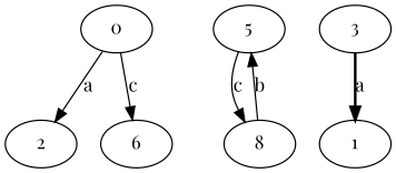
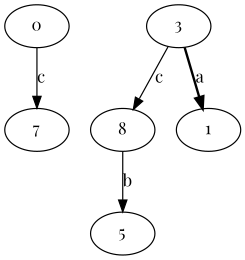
  strict digraph {
    fontname="Playfair Display"
    node [fontname="Playfair Display"]
    edge [fontname="Playfair Display" style=solid]
    0
-   2
-   7 [label=6]
+   7
    5
    8
    3
    1
-   0 -> 2 [label=a]
    0 -> 7 [label=c]
-   5 -> 8 [label=c]
+   3 -> 8 [label=c]
    8 -> 5 [label=b]
    3 -> 1 [label=a style=bold]
  }
